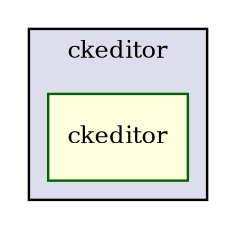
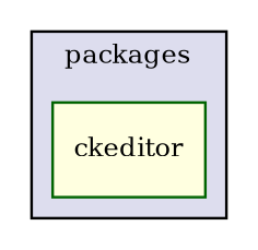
  digraph {
    compound=true
    fontname="DejaVu Serif"
    n1 [fillcolor=lightyellow fontname="DejaVu Serif" fontsize=10 label=ckeditor pencolor=black shape=box style=filled color=darkgreen]
    subgraph cluster_1 {
      bgcolor="#ddddee"
      fontsize=10
-     label=ckeditor
+     label=packages
      pencolor=black
      n1
    }
  }
